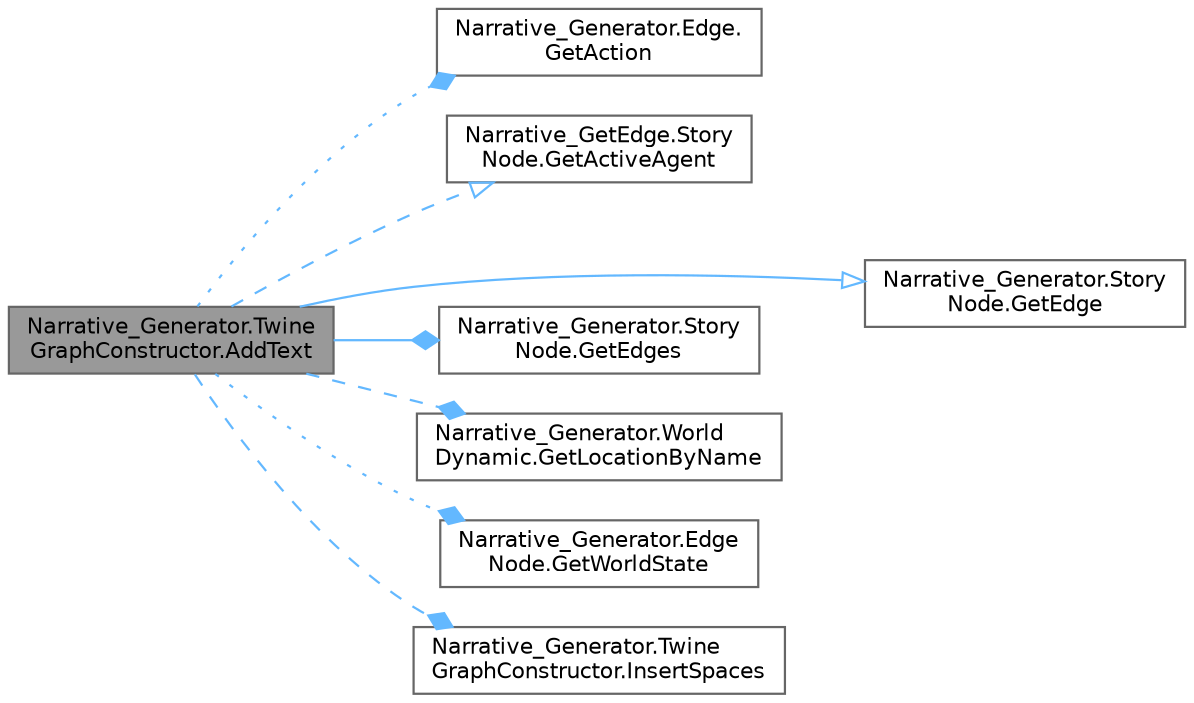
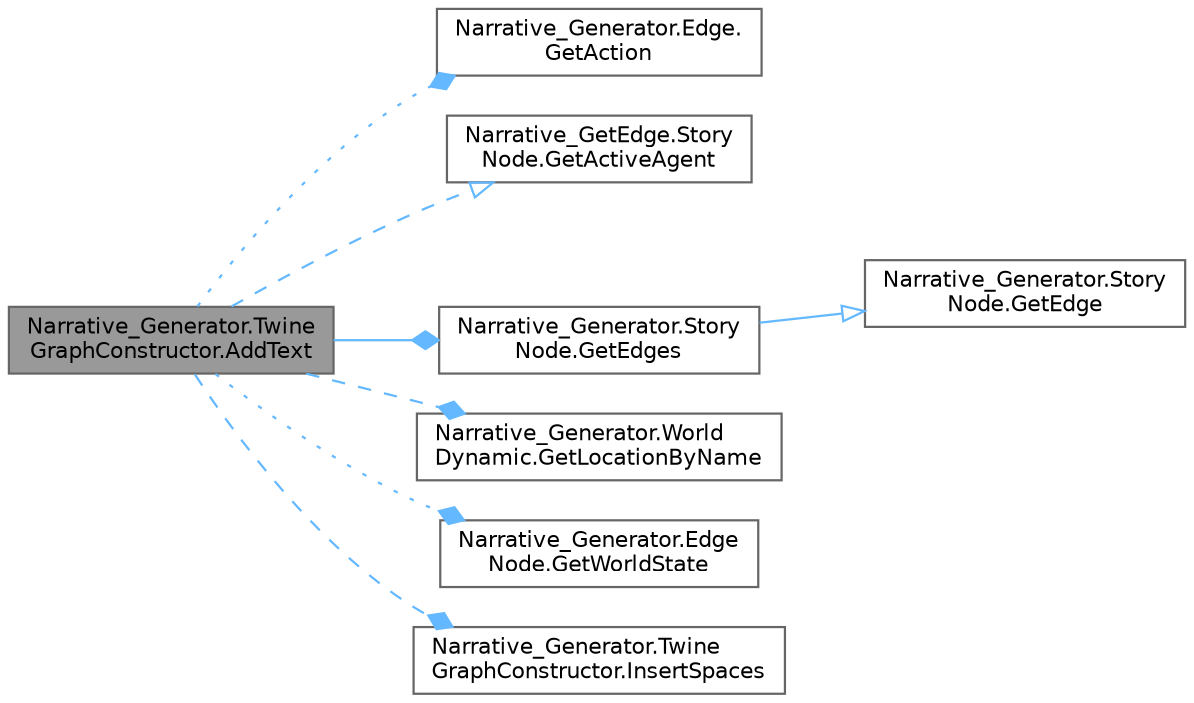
  digraph {
    rankdir=LR
    node [color=grey40 fillcolor=white fontname=Helvetica fontsize=10 shape=box style=filled]
    edge [arrowhead=diamond color=steelblue1 fontname=Helvetica fontsize=10 labelfontname=Helvetica labelfontsize=10 style=dashed]
    n1 [color=gray40 fillcolor=grey60 fontcolor=black height=0.2 label="Narrative_Generator.Twine\lGraphConstructor.AddText" width=0.4]
    n2 [height=0.2 label="Narrative_Generator.Edge.\lGetAction" width=0.4]
    n3 [height=0.2 label="Narrative_GetEdge.Story\lNode.GetActiveAgent" width=0.4]
    n4 [height=0.2 label="Narrative_Generator.Story\lNode.GetEdge" width=0.4]
    n5 [height=0.2 label="Narrative_Generator.Story\lNode.GetEdges" width=0.4]
    n6 [height=0.2 label="Narrative_Generator.World\lDynamic.GetLocationByName" width=0.4]
    n7 [height=0.2 label="Narrative_Generator.Edge\lNode.GetWorldState" width=0.4]
    n8 [height=0.2 label="Narrative_Generator.Twine\lGraphConstructor.InsertSpaces" width=0.4]
    n1 -> n2 [style=dotted]
    n1 -> n3 [arrowhead=onormal]
-   n1 -> n4 [arrowhead=onormal style=solid]
+   n5 -> n4 [arrowhead=onormal style=solid]
    n1 -> n5 [style=solid]
    n1 -> n6
    n1 -> n7 [style=dotted]
    n1 -> n8
  }
